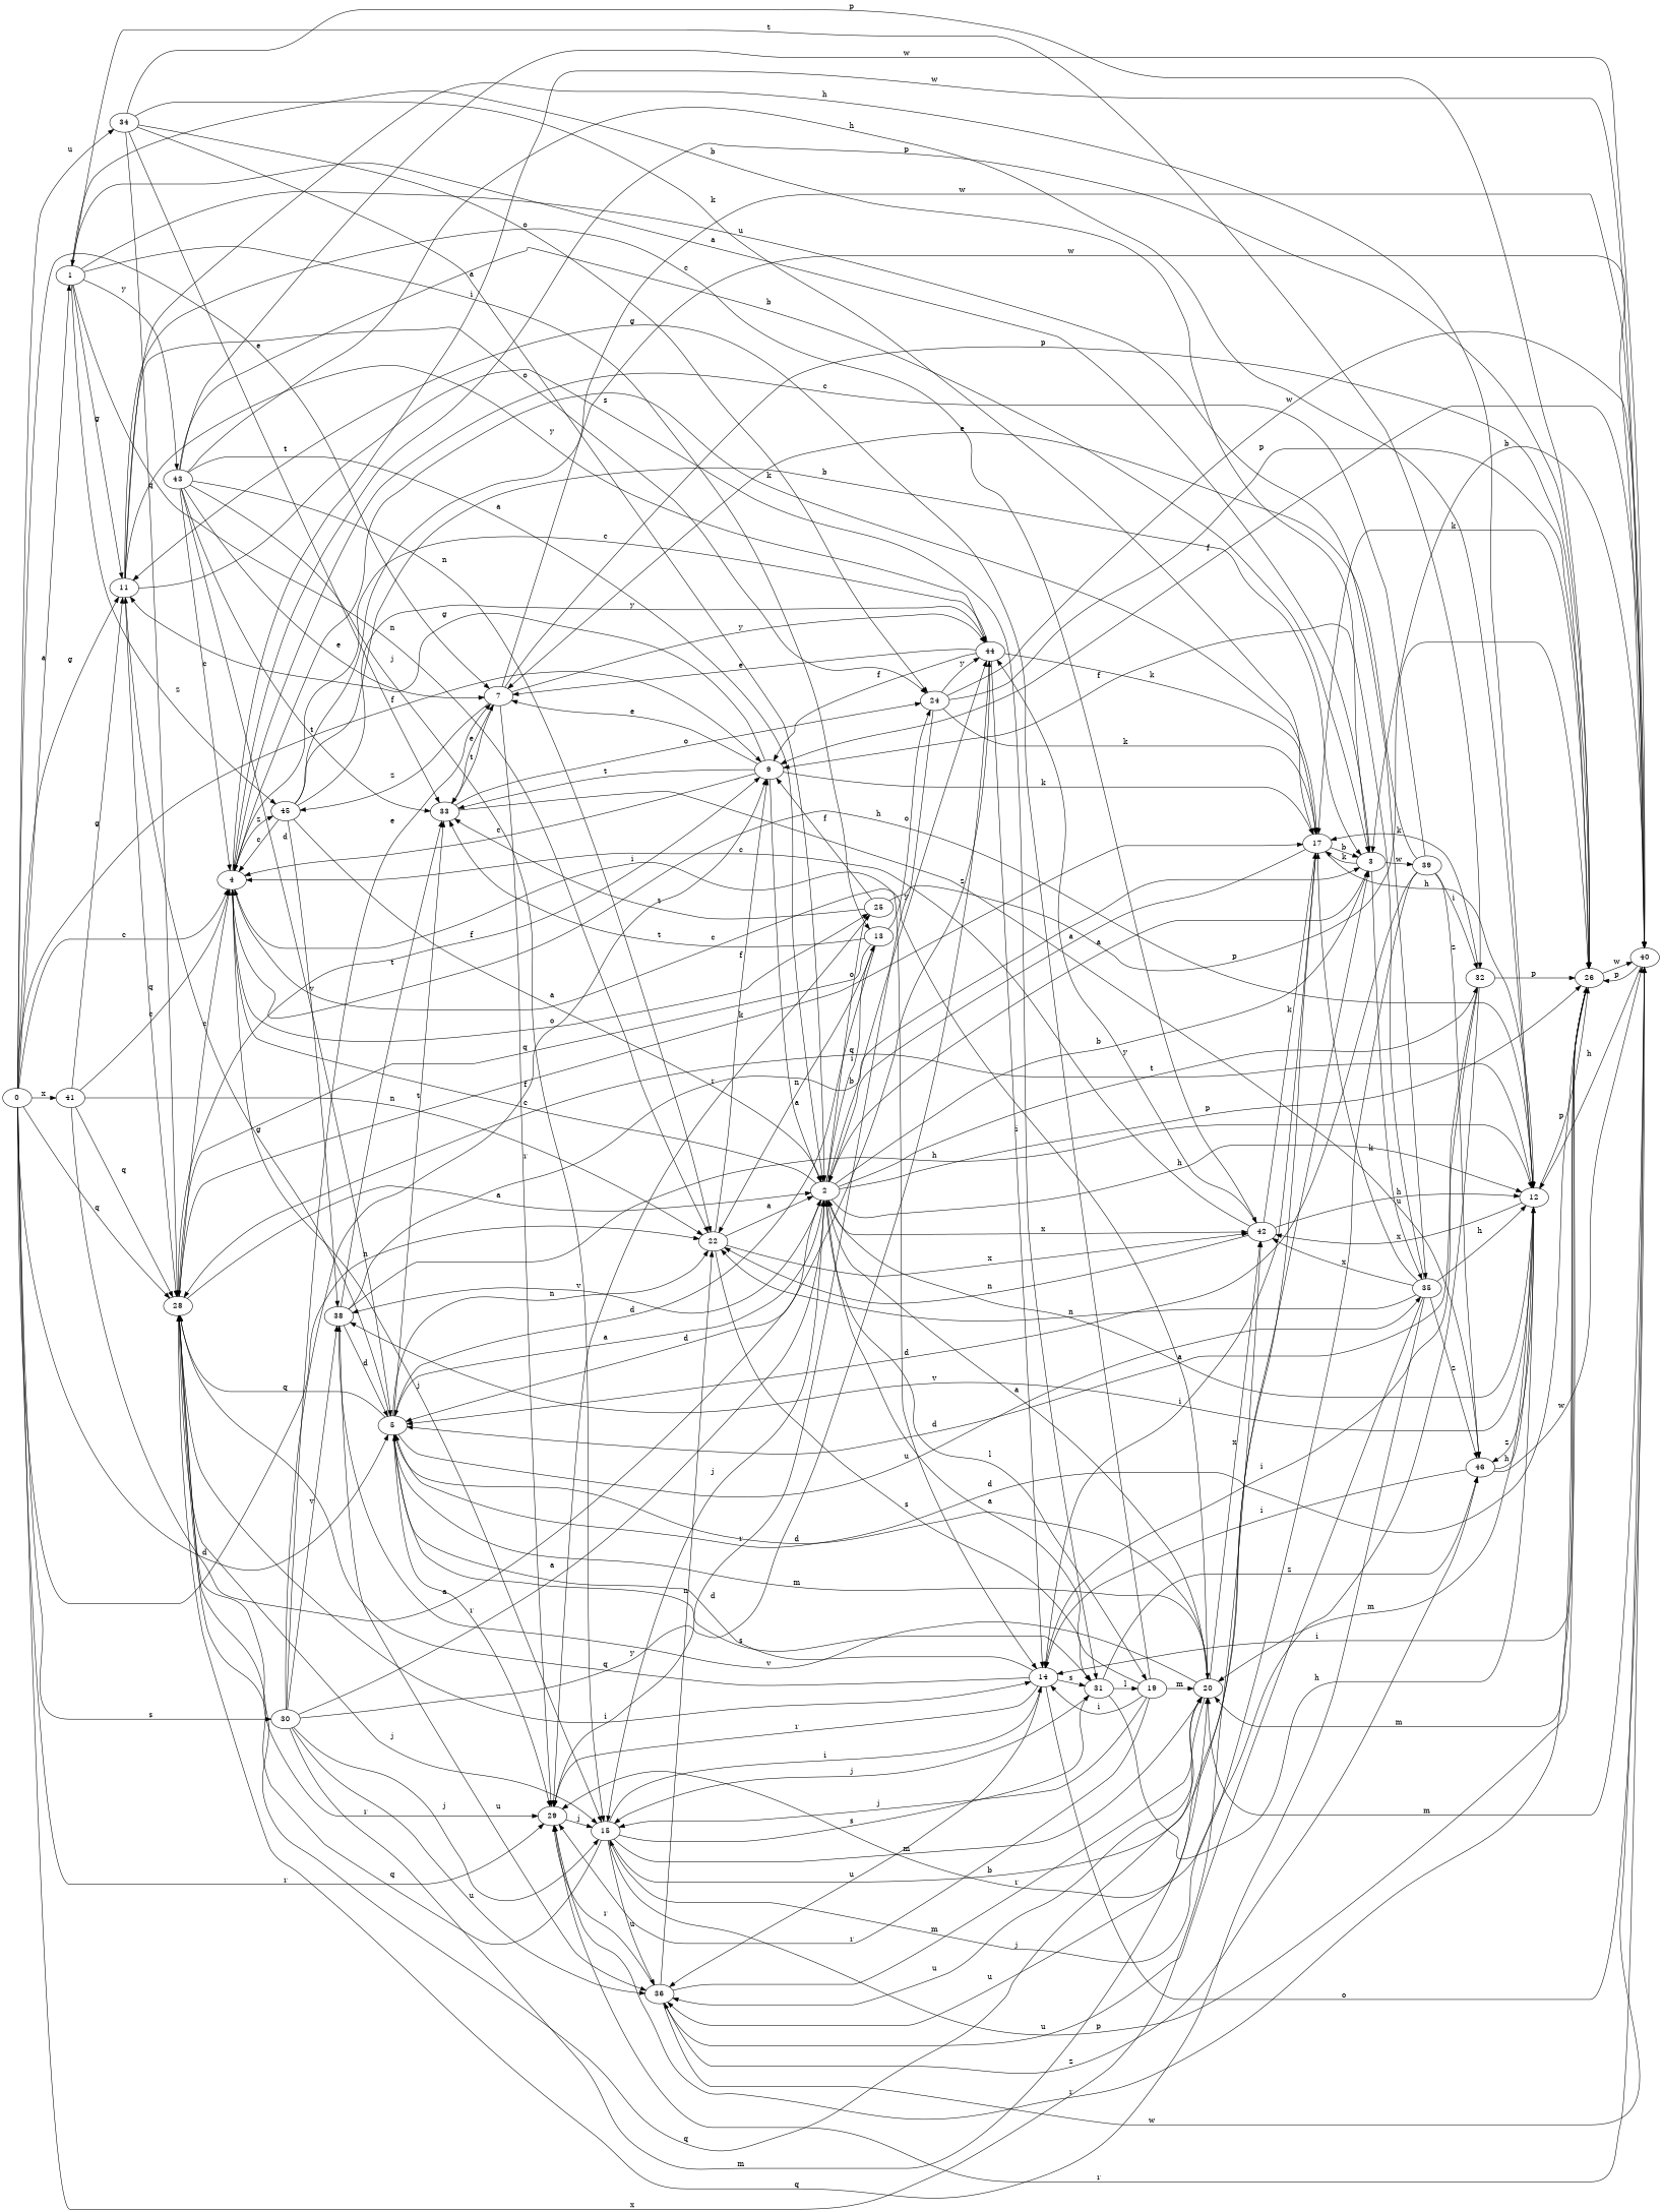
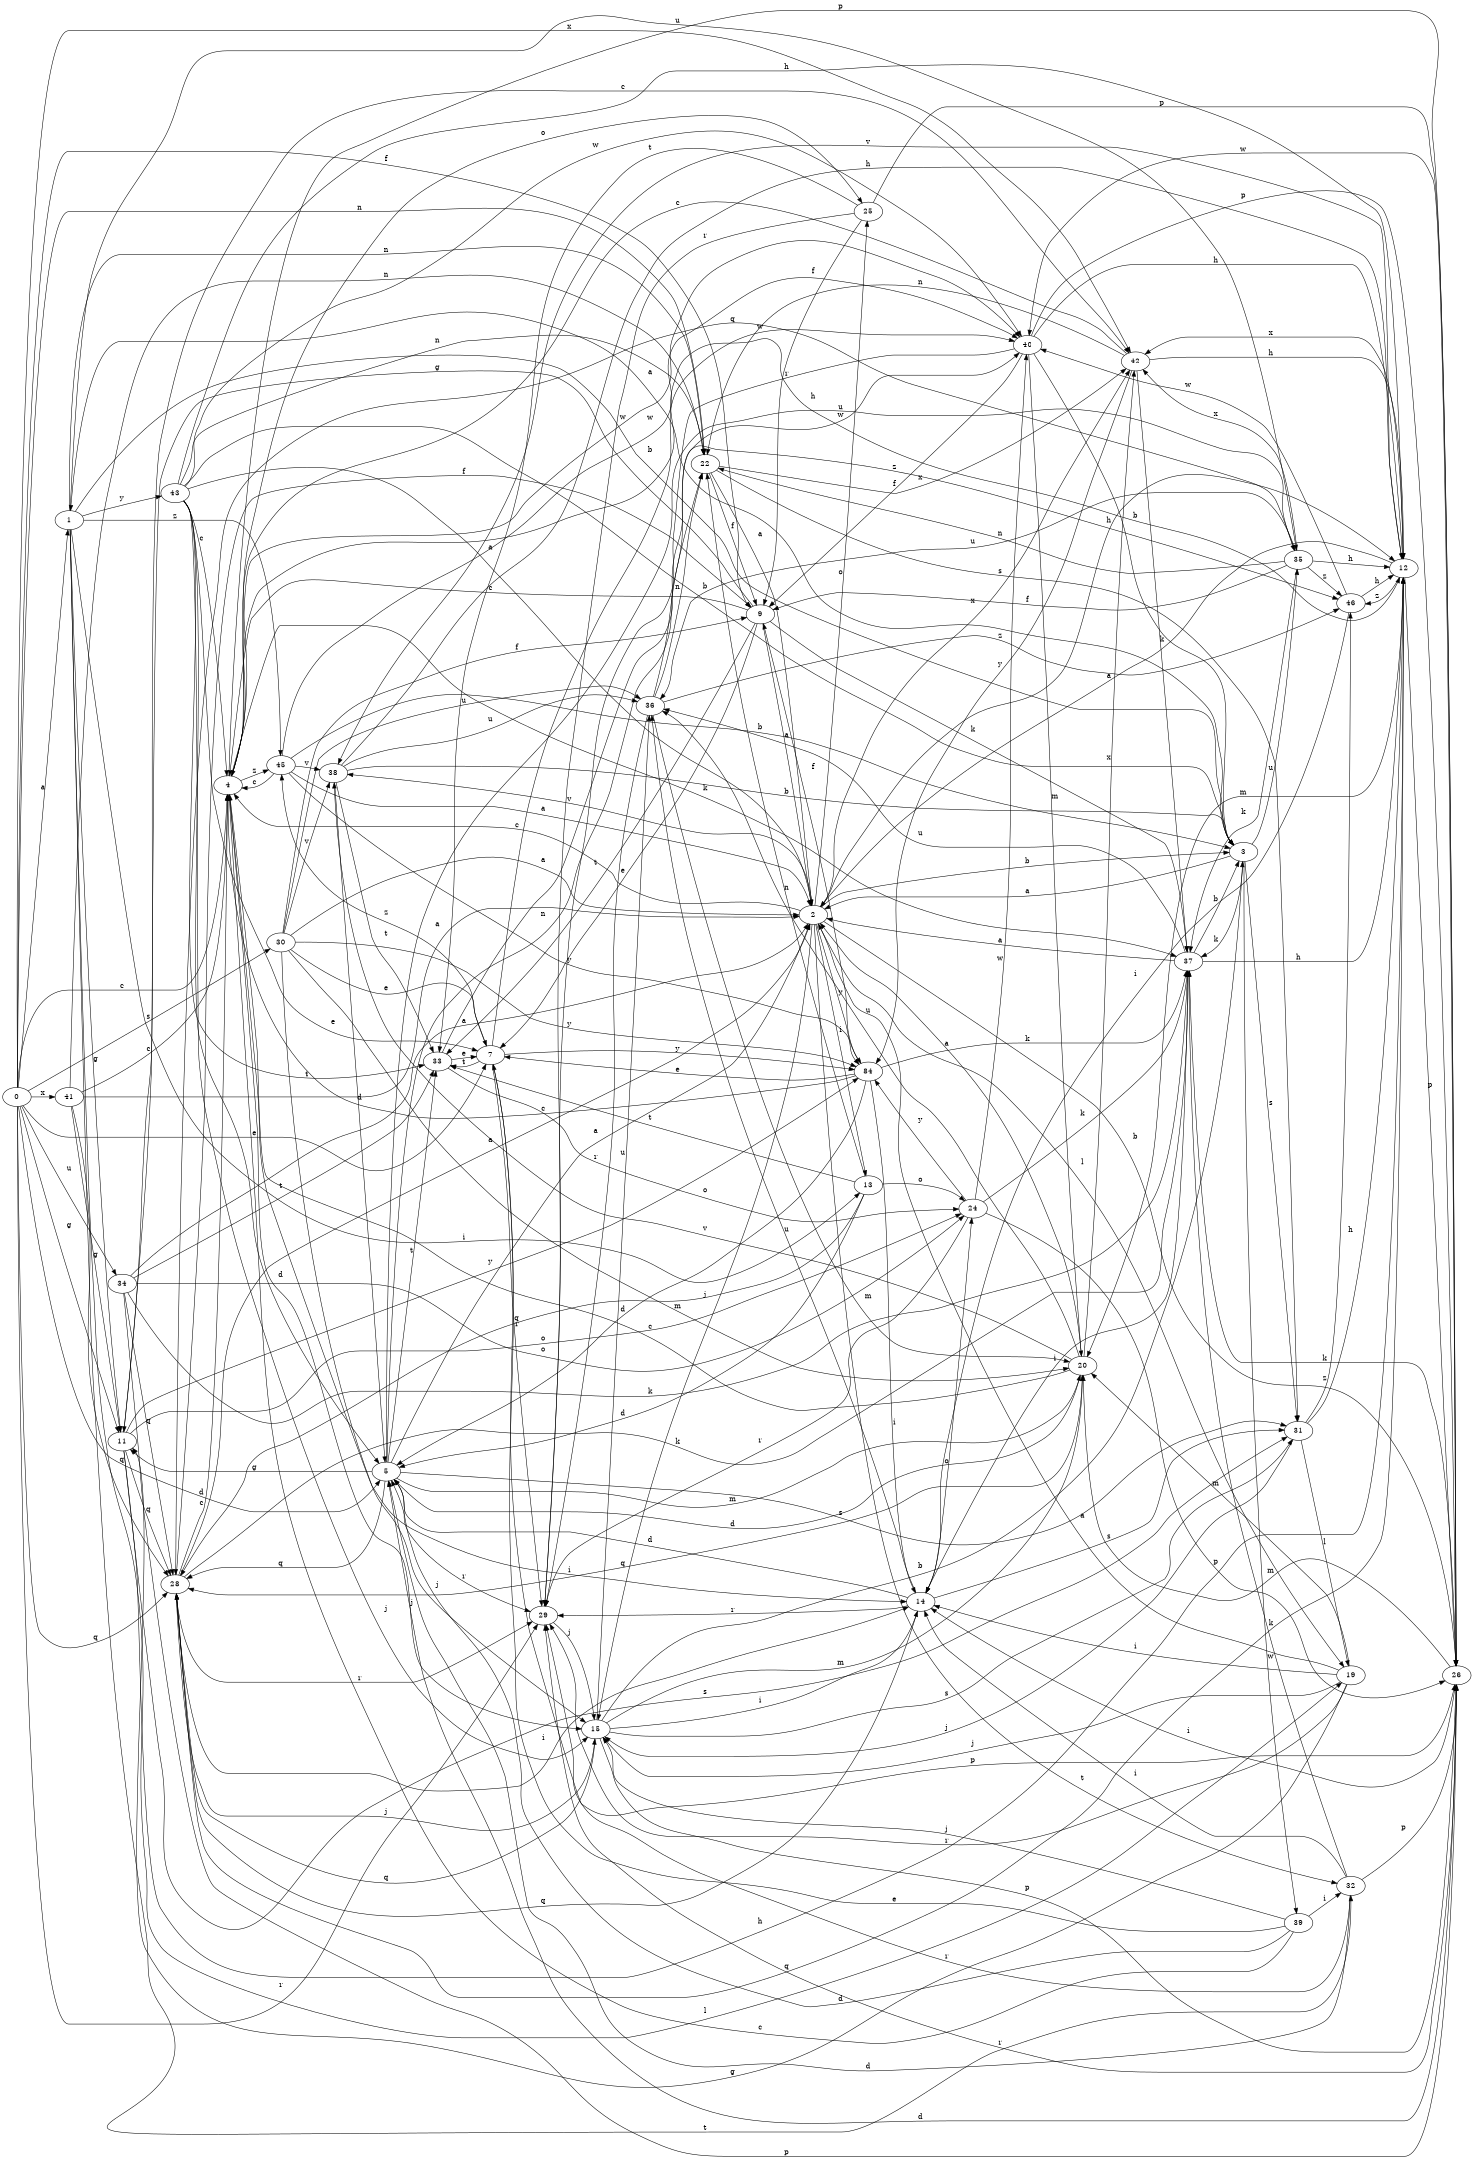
  strict digraph {
    rankdir=LR
    0
    1
    4
    5
    7
    9
    11
    22
    28
    29
    30
    34
    41
    42
    3
    13
    19
    32
    35
    43
    45
    12
    15
    n24 [label=25]
    26
-   17
+   17 [label=37]
    14
    40
    2
    31
    20
    33
-   44
+   44 [label=84]
    24
    38
    36
    39
    46
    0 -> 1 [label=a]
    0 -> 4 [label=c]
    0 -> 5 [label=d]
    0 -> 7 [label=e]
    0 -> 9 [label=f]
    0 -> 11 [label=g]
    0 -> 22 [label=n]
    0 -> 28 [label=q]
    0 -> 29 [label=r]
    0 -> 30 [label=s]
    0 -> 34 [label=u]
    0 -> 41 [label=x]
    0 -> 42 [label=x]
    1 -> 11 [label=g]
    1 -> 22 [label=n]
    1 -> 3 [label=b]
    1 -> 13 [label=i]
+   1 -> 19 [label=l]
    1 -> 32 [label=t]
    1 -> 35 [label=u]
    1 -> 43 [label=y]
    1 -> 45 [label=z]
    4 -> 45 [label=z]
    4 -> 12 [label=h]
    4 -> 15 [label=j]
    4 -> n24 [label=o]
    4 -> 26 [label=p]
    4 -> 17 [label=k]
    4 -> 14 [label=i]
    4 -> 40 [label=w]
    5 -> 11 [label=g]
    5 -> 22 [label=n]
    5 -> 28 [label=q]
    5 -> 29 [label=r]
    5 -> 35 [label=u]
    5 -> 2 [label=a]
    5 -> 31 [label=s]
    5 -> 20 [label=m]
    5 -> 33 [label=t]
    7 -> 29 [label=r]
    7 -> 45 [label=z]
    7 -> 26 [label=p]
    7 -> 40 [label=w]
    7 -> 33 [label=t]
    7 -> 44 [label=y]
    9 -> 4 [label=c]
    9 -> 7 [label=e]
    9 -> 11 [label=g]
    9 -> 17 [label=k]
    9 -> 2 [label=a]
    9 -> 33 [label=t]
    11 -> 28 [label=q]
    11 -> 42 [label=c]
    11 -> 12 [label=h]
    11 -> 31 [label=s]
    11 -> 44 [label=y]
    11 -> 24 [label=o]
    22 -> 9 [label=f]
    22 -> 42 [label=x]
    22 -> 2 [label=a]
    22 -> 31 [label=s]
    28 -> 4 [label=c]
    28 -> 9 [label=f]
    28 -> 29 [label=r]
    28 -> 15 [label=j]
    28 -> 17 [label=k]
    28 -> 14 [label=i]
    28 -> 2 [label=a]
    29 -> 15 [label=j]
    30 -> 7 [label=e]
    30 -> 9 [label=f]
    30 -> 15 [label=j]
    30 -> 2 [label=a]
    30 -> 20 [label=m]
    30 -> 44 [label=y]
    30 -> 38 [label=v]
    30 -> 36 [label=u]
    34 -> 28 [label=q]
    34 -> 26 [label=p]
    34 -> 17 [label=k]
    34 -> 2 [label=a]
    34 -> 33 [label=t]
    34 -> 24 [label=o]
    41 -> 4 [label=c]
    41 -> 11 [label=g]
    41 -> 22 [label=n]
    41 -> 28 [label=q]
    41 -> 2 [label=a]
    42 -> 4 [label=c]
    42 -> 22 [label=n]
    42 -> 12 [label=h]
    42 -> 17 [label=k]
    42 -> 44 [label=y]
    3 -> 1 [label=a]
    3 -> 35 [label=u]
    3 -> 17 [label=k]
    3 -> 2 [label=a]
+   3 -> 31 [label=s]
    3 -> 39 [label=w]
    13 -> 5 [label=d]
    13 -> 22 [label=n]
    13 -> 28 [label=q]
    13 -> 33 [label=t]
    13 -> 24 [label=o]
    19 -> 11 [label=g]
    19 -> 29 [label=r]
    19 -> 15 [label=j]
    19 -> 14 [label=i]
    19 -> 2 [label=a]
    19 -> 20 [label=m]
    32 -> 5 [label=d]
    32 -> 29 [label=r]
    32 -> 26 [label=p]
    32 -> 17 [label=k]
    32 -> 14 [label=i]
    35 -> 9 [label=f]
    35 -> 22 [label=n]
    35 -> 28 [label=q]
    35 -> 42 [label=x]
    35 -> 12 [label=h]
    35 -> 17 [label=k]
    35 -> 36 [label=u]
    35 -> 46 [label=z]
    43 -> 4 [label=c]
    43 -> 5 [label=d]
    43 -> 7 [label=e]
    43 -> 22 [label=n]
    43 -> 3 [label=b]
    43 -> 12 [label=h]
    43 -> 15 [label=j]
    43 -> 40 [label=w]
    43 -> 2 [label=a]
    43 -> 33 [label=t]
    45 -> 4 [label=c]
    45 -> 3 [label=b]
    45 -> 40 [label=w]
    45 -> 2 [label=a]
    45 -> 44 [label=y]
    45 -> 38 [label=v]
    12 -> 28 [label=q]
    12 -> 42 [label=x]
    12 -> 26 [label=p]
    12 -> 2 [label=a]
    12 -> 20 [label=m]
    12 -> 38 [label=v]
    12 -> 46 [label=z]
    15 -> 28 [label=q]
    15 -> 3 [label=b]
    15 -> 26 [label=p]
    15 -> 14 [label=i]
    15 -> 31 [label=s]
    15 -> 20 [label=m]
    15 -> 36 [label=u]
    n24 -> 9 [label=f]
    n24 -> 29 [label=r]
    n24 -> 26 [label=p]
    n24 -> 33 [label=t]
    26 -> 5 [label=d]
    26 -> 29 [label=r]
    26 -> 17 [label=k]
    26 -> 14 [label=i]
    26 -> 40 [label=w]
    26 -> 20 [label=m]
    17 -> 3 [label=b]
    17 -> 12 [label=h]
    17 -> 14 [label=i]
    17 -> 2 [label=a]
    17 -> 36 [label=u]
    14 -> 5 [label=d]
    14 -> 28 [label=q]
    14 -> 29 [label=r]
    14 -> 31 [label=s]
-   14 -> 40 [label=o]
+   14 -> 24 [label=o]
    14 -> 36 [label=u]
    40 -> 9 [label=f]
    40 -> 29 [label=r]
    40 -> 3 [label=b]
    40 -> 12 [label=h]
    40 -> 26 [label=p]
    40 -> 20 [label=m]
    2 -> 4 [label=c]
    2 -> 42 [label=x]
    2 -> 3 [label=b]
    2 -> 13 [label=i]
    2 -> 19 [label=l]
    2 -> 32 [label=t]
    2 -> 12 [label=h]
    2 -> 15 [label=j]
    2 -> n24 [label=o]
-   2 -> 26 [label=p]
+   2 -> 26 [label=b]
    2 -> 44 [label=y]
    2 -> 38 [label=v]
    31 -> 19 [label=l]
    31 -> 12 [label=h]
    31 -> 15 [label=j]
    31 -> 46 [label=z]
    20 -> 4 [label=c]
    20 -> 5 [label=d]
    20 -> 28 [label=q]
    20 -> 42 [label=x]
    20 -> 2 [label=a]
    20 -> 38 [label=v]
    20 -> 36 [label=u]
    33 -> 7 [label=e]
    33 -> 24 [label=o]
    33 -> 46 [label=z]
    44 -> 4 [label=c]
    44 -> 5 [label=d]
    44 -> 7 [label=e]
    44 -> 9 [label=f]
    44 -> 17 [label=k]
    44 -> 14 [label=i]
    24 -> 29 [label=r]
    24 -> 26 [label=p]
    24 -> 17 [label=k]
    24 -> 40 [label=w]
    24 -> 44 [label=y]
    38 -> 5 [label=d]
    38 -> 3 [label=b]
    38 -> 12 [label=h]
    38 -> 33 [label=t]
    38 -> 36 [label=u]
    36 -> 22 [label=n]
    36 -> 29 [label=r]
    36 -> 40 [label=w]
    36 -> 20 [label=m]
    36 -> 46 [label=z]
    39 -> 4 [label=c]
    39 -> 5 [label=d]
    39 -> 7 [label=e]
    39 -> 32 [label=i]
    39 -> 15 [label=j]
-   39 -> 46 [label=z]
    46 -> 12 [label=h]
    46 -> 14 [label=i]
    46 -> 40 [label=w]
  }
